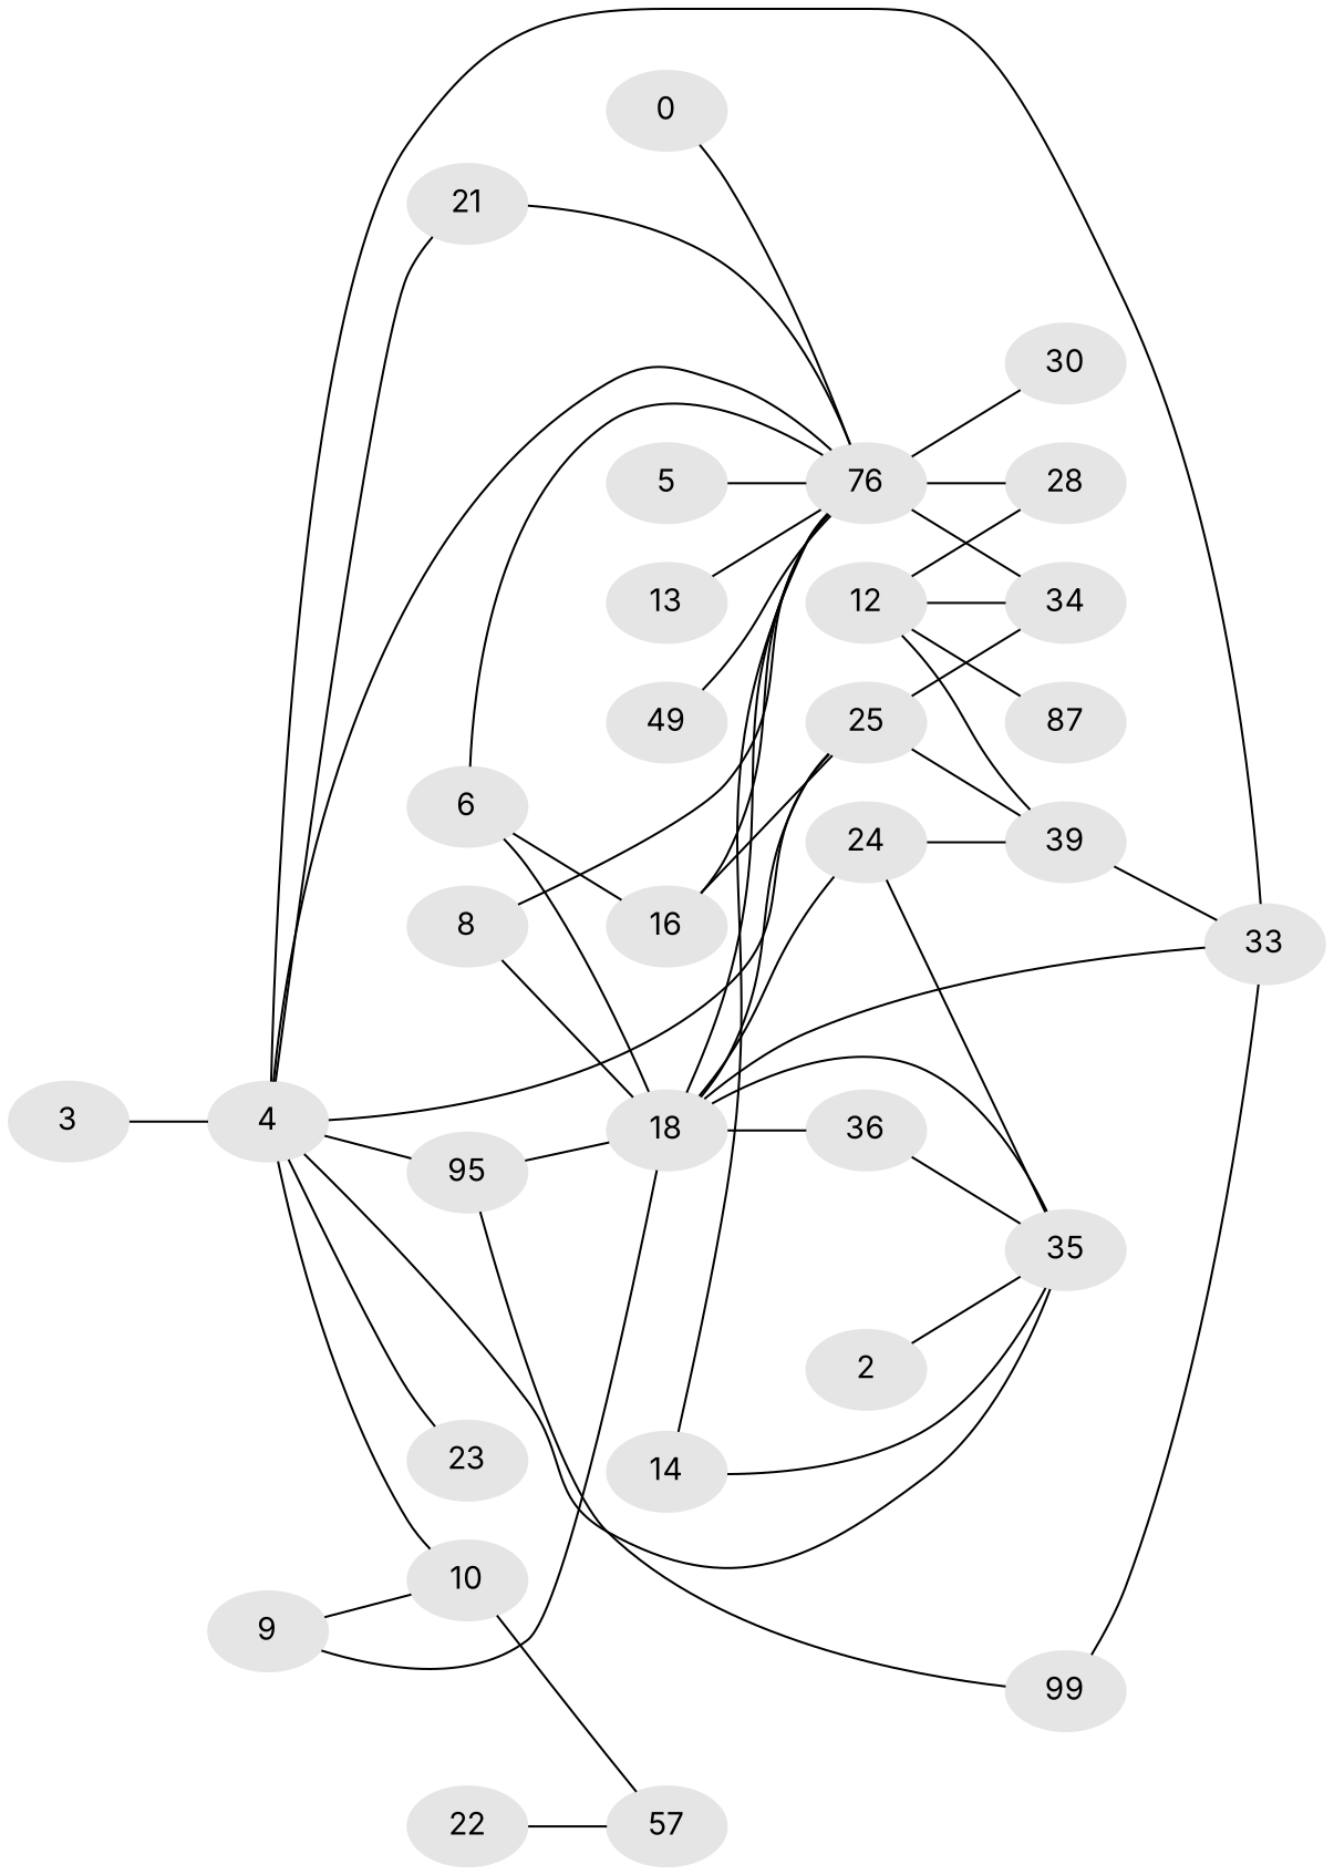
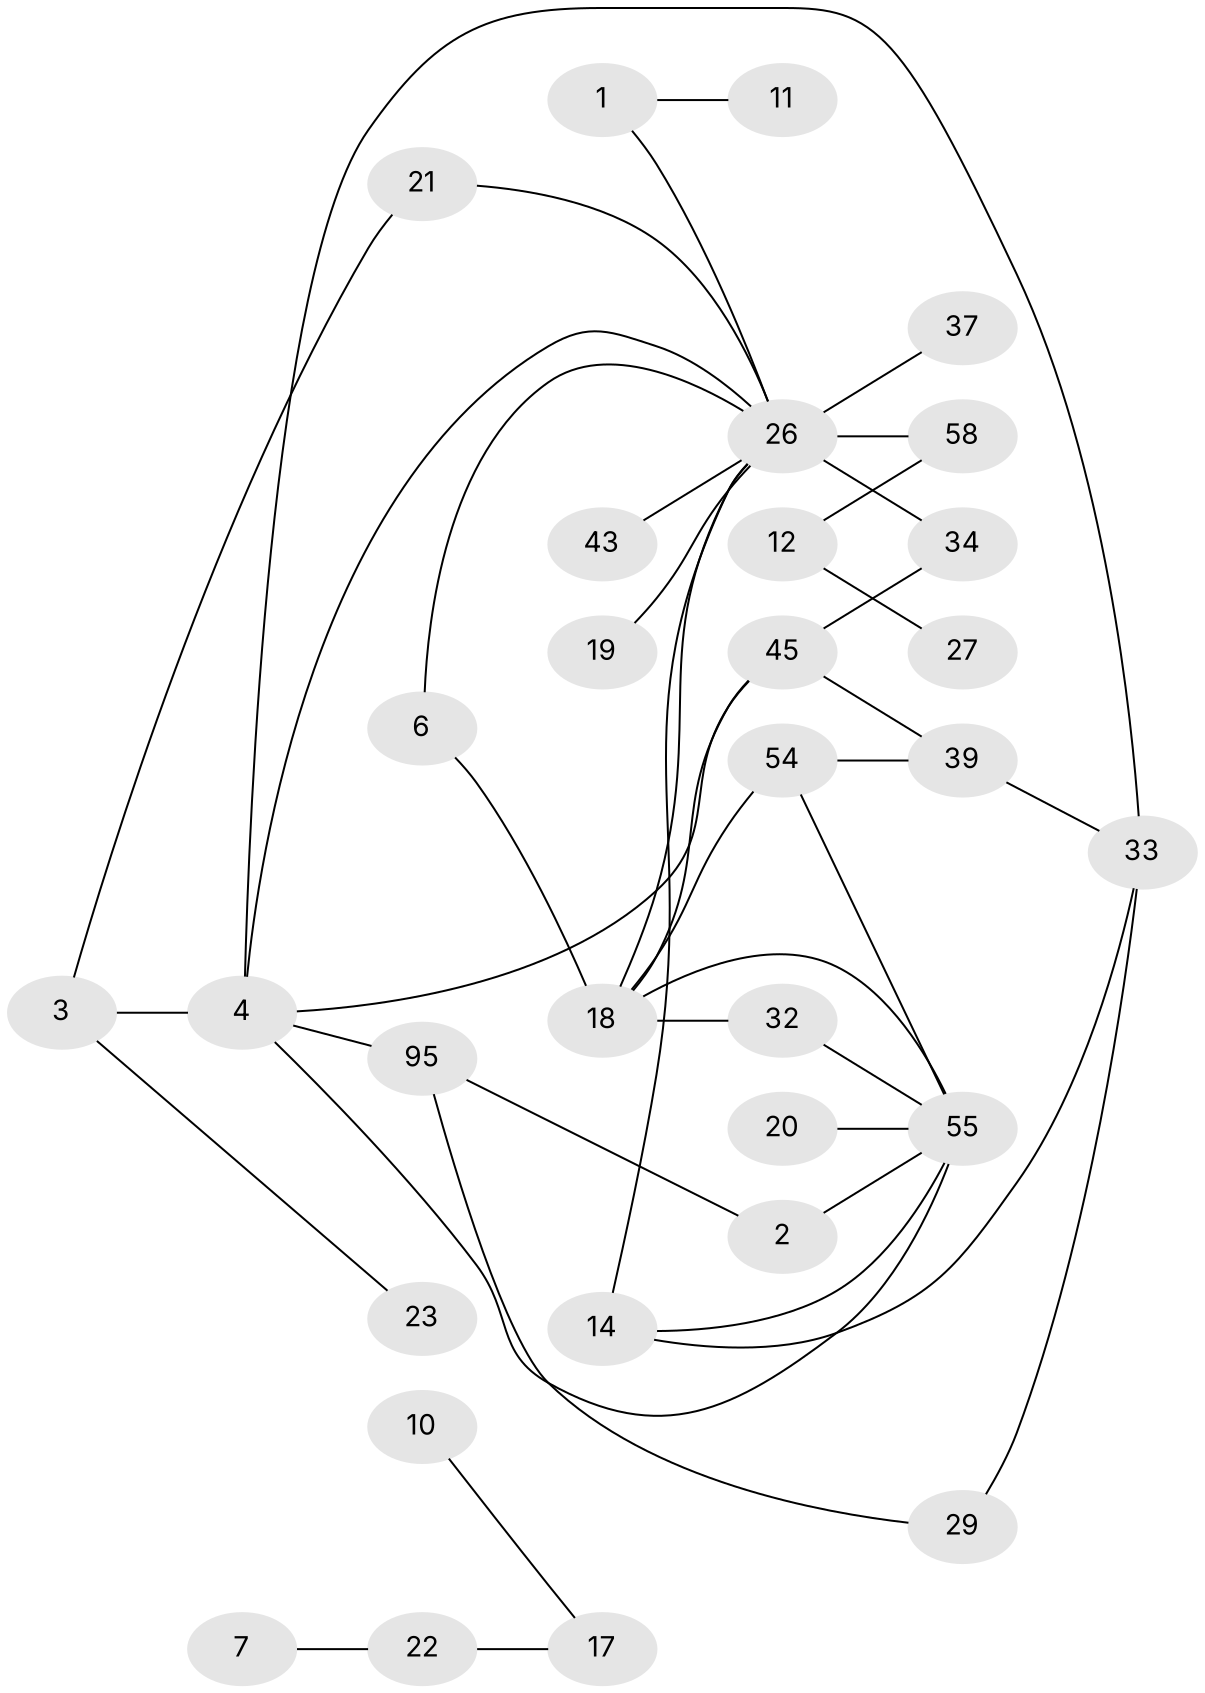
  graph {
    fontname=Inter
    rankdir=LR
    node [color=gray90 fontname=Inter style=filled]
    edge [fontname=Inter weight=1.0]
-   1 [label=0]
-   26 [label=76]
-   28
+   1
+   11
+   26
+   28 [label=58]
    34
-   30
+   30 [label=37]
    2
-   35
+   35 [label=55]
    3
    4
    10
    n12 [label=95]
    21
    23
-   25
+   25 [label=45]
    33
-   17 [label=57]
+   17
    18
-   29 [label=99]
+   29
    n20 [label=39]
-   5
    6
-   16
-   24
-   32 [label=36]
+   24 [label=54]
+   32
+   7
    22
-   8
-   9
    12
-   27 [label=87]
-   13
+   27
+   13 [label=43]
    14
-   19 [label=49]
+   19
+   20
+   1 -- 11
    1 -- 26
    26 -- 28
    26 -- 34
    26 -- 30
    2 -- 35
    3 -- 4
    4 -- 26
    4 -- 35
-   4 -- 10
    4 -- n12
-   4 -- 21
-   4 -- 23
+   3 -- 21
+   3 -- 23
    4 -- 25
    4 -- 33
    10 -- 17
-   n12 -- 18
+   n12 -- 2
    n12 -- 29
    21 -- 26
    25 -- 34
    25 -- n20
    18 -- 26
    18 -- 35
    18 -- 25
-   18 -- 33
+   14 -- 33
    18 -- 24
    18 -- 32
    29 -- 33
    n20 -- 33
-   5 -- 26
    6 -- 26
    6 -- 18
-   6 -- 16
-   16 -- 26
-   16 -- 25
    24 -- 35
    24 -- n20
    32 -- 35
+   7 -- 22
    22 -- 17
-   8 -- 26
-   8 -- 18
-   9 -- 10
-   9 -- 18
    12 -- 28
-   12 -- 34
-   12 -- n20
    12 -- 27
    13 -- 26
    14 -- 26
    14 -- 35
    19 -- 26
+   20 -- 35
  }
